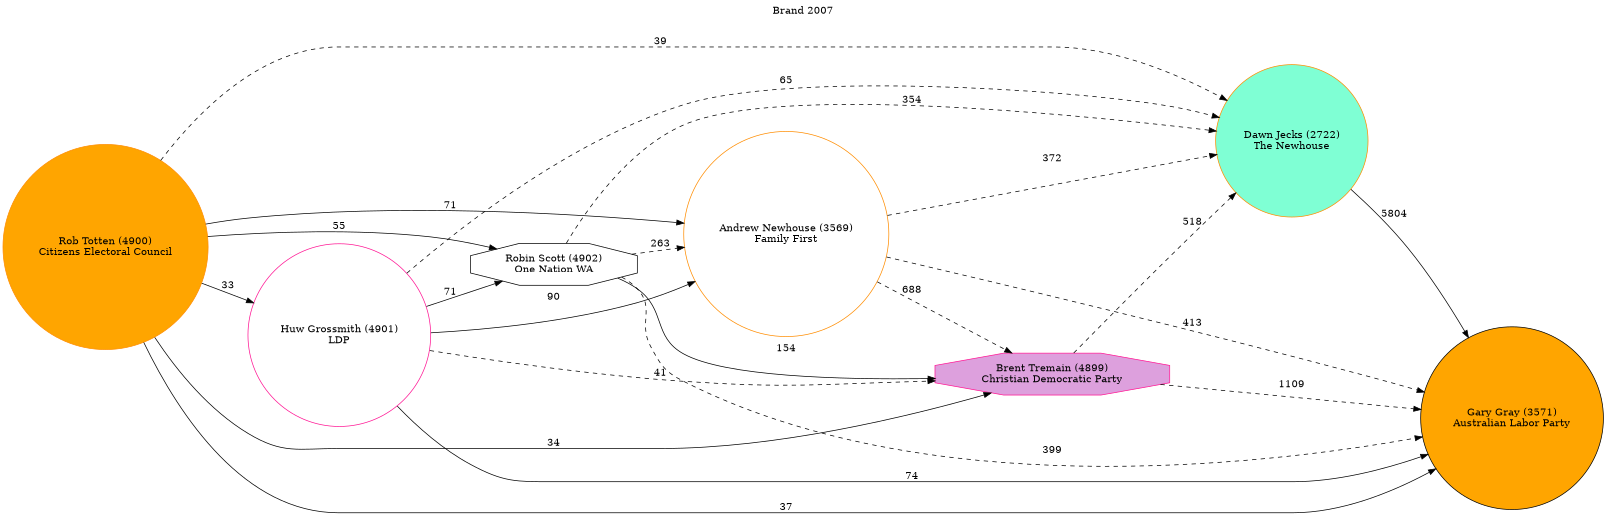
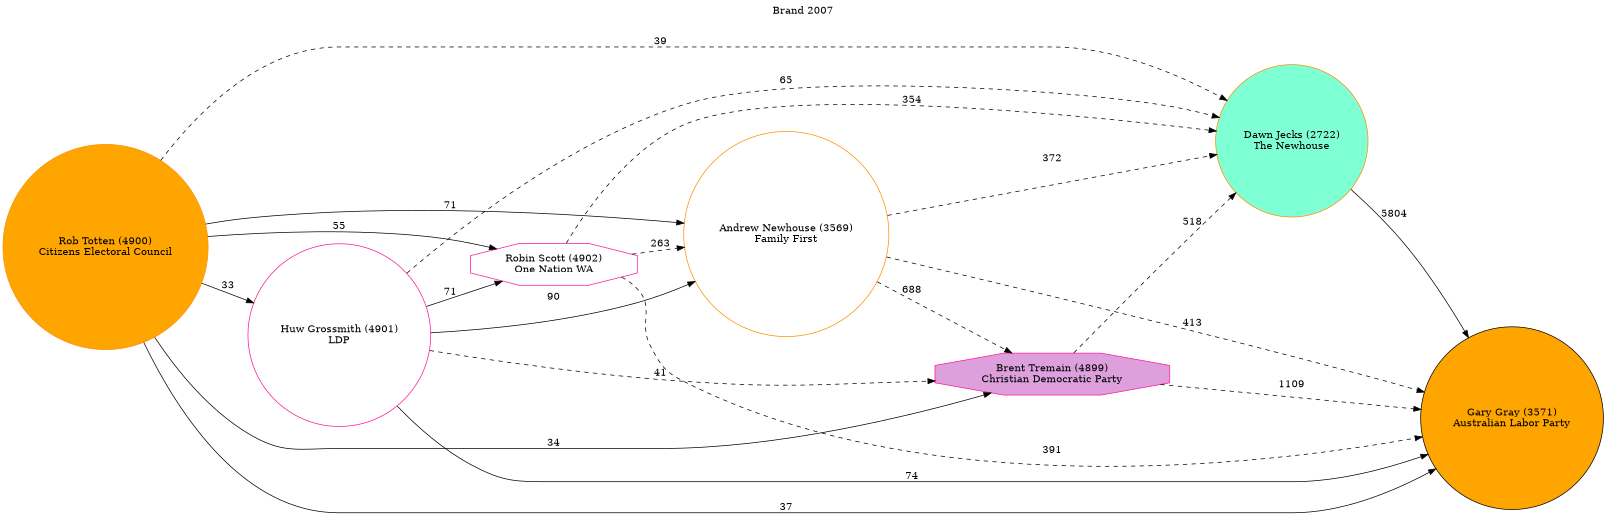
  digraph {
    label="Brand 2007"
    labelloc=t
    mclimit=10
    rankdir=LR
    node [color=darkorange fillcolor=white shape=circle style=filled]
    edge [style=dashed]
    n1 [color=black fillcolor=orange label="Gary Gray (3571)\nAustralian Labor Party"]
    n2 [fillcolor=aquamarine label="Dawn Jecks (2722)\nThe Newhouse"]
    n3 [color=deeppink fillcolor=plum label="Brent Tremain (4899)\nChristian Democratic Party" shape=octagon]
    n4 [label="Andrew Newhouse (3569)\nFamily First"]
-   n5 [color=black label="Robin Scott (4902)\nOne Nation WA" shape=octagon]
+   n5 [color=deeppink label="Robin Scott (4902)\nOne Nation WA" shape=octagon]
    n6 [color=deeppink label="Huw Grossmith (4901)\nLDP"]
    n7 [fillcolor=orange label="Rob Totten (4900)\nCitizens Electoral Council"]
    n2 -> n1 [label=5804 style=solid]
    n3 -> n1 [label=1109]
    n3 -> n2 [label=518]
    n4 -> n1 [label=413]
    n4 -> n2 [label=372]
    n4 -> n3 [label=688]
-   n5 -> n1 [label=399]
+   n5 -> n1 [label=391]
    n5 -> n2 [label=354]
-   n5 -> n3 [label=154 style=solid]
    n5 -> n4 [label=263]
    n6 -> n1 [label=74 style=solid]
    n6 -> n2 [label=65]
    n6 -> n3 [label=41]
    n6 -> n4 [label=90 style=solid]
    n6 -> n5 [label=71 style=solid]
    n7 -> n1 [label=37 style=solid]
    n7 -> n2 [label=39]
    n7 -> n3 [label=34 style=solid]
    n7 -> n4 [label=71 style=solid]
    n7 -> n5 [label=55 style=solid]
    n7 -> n6 [label=33 style=solid]
  }
